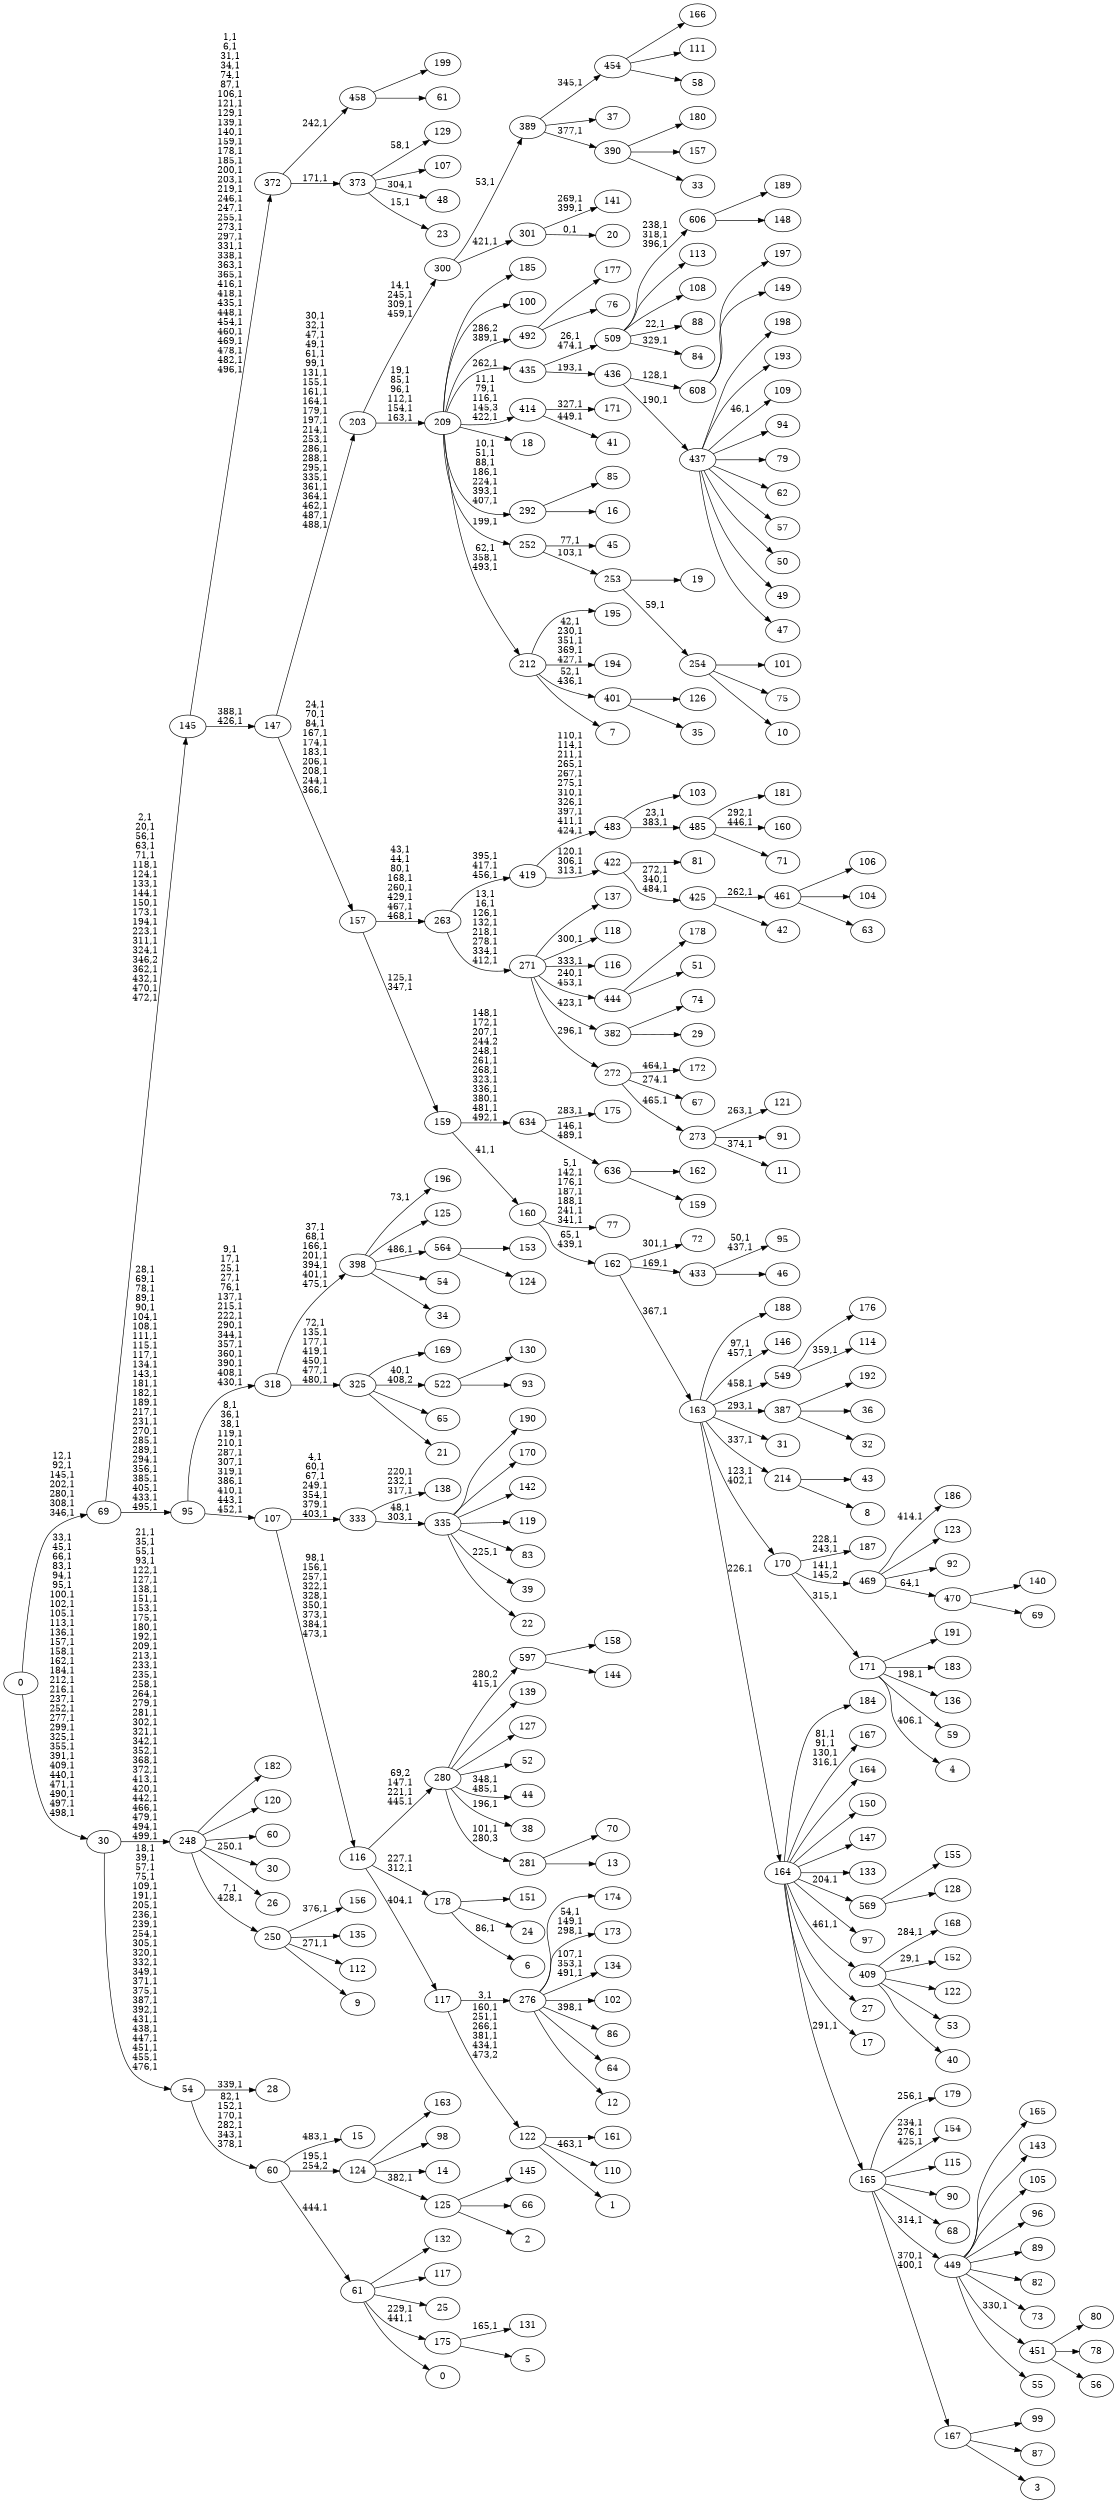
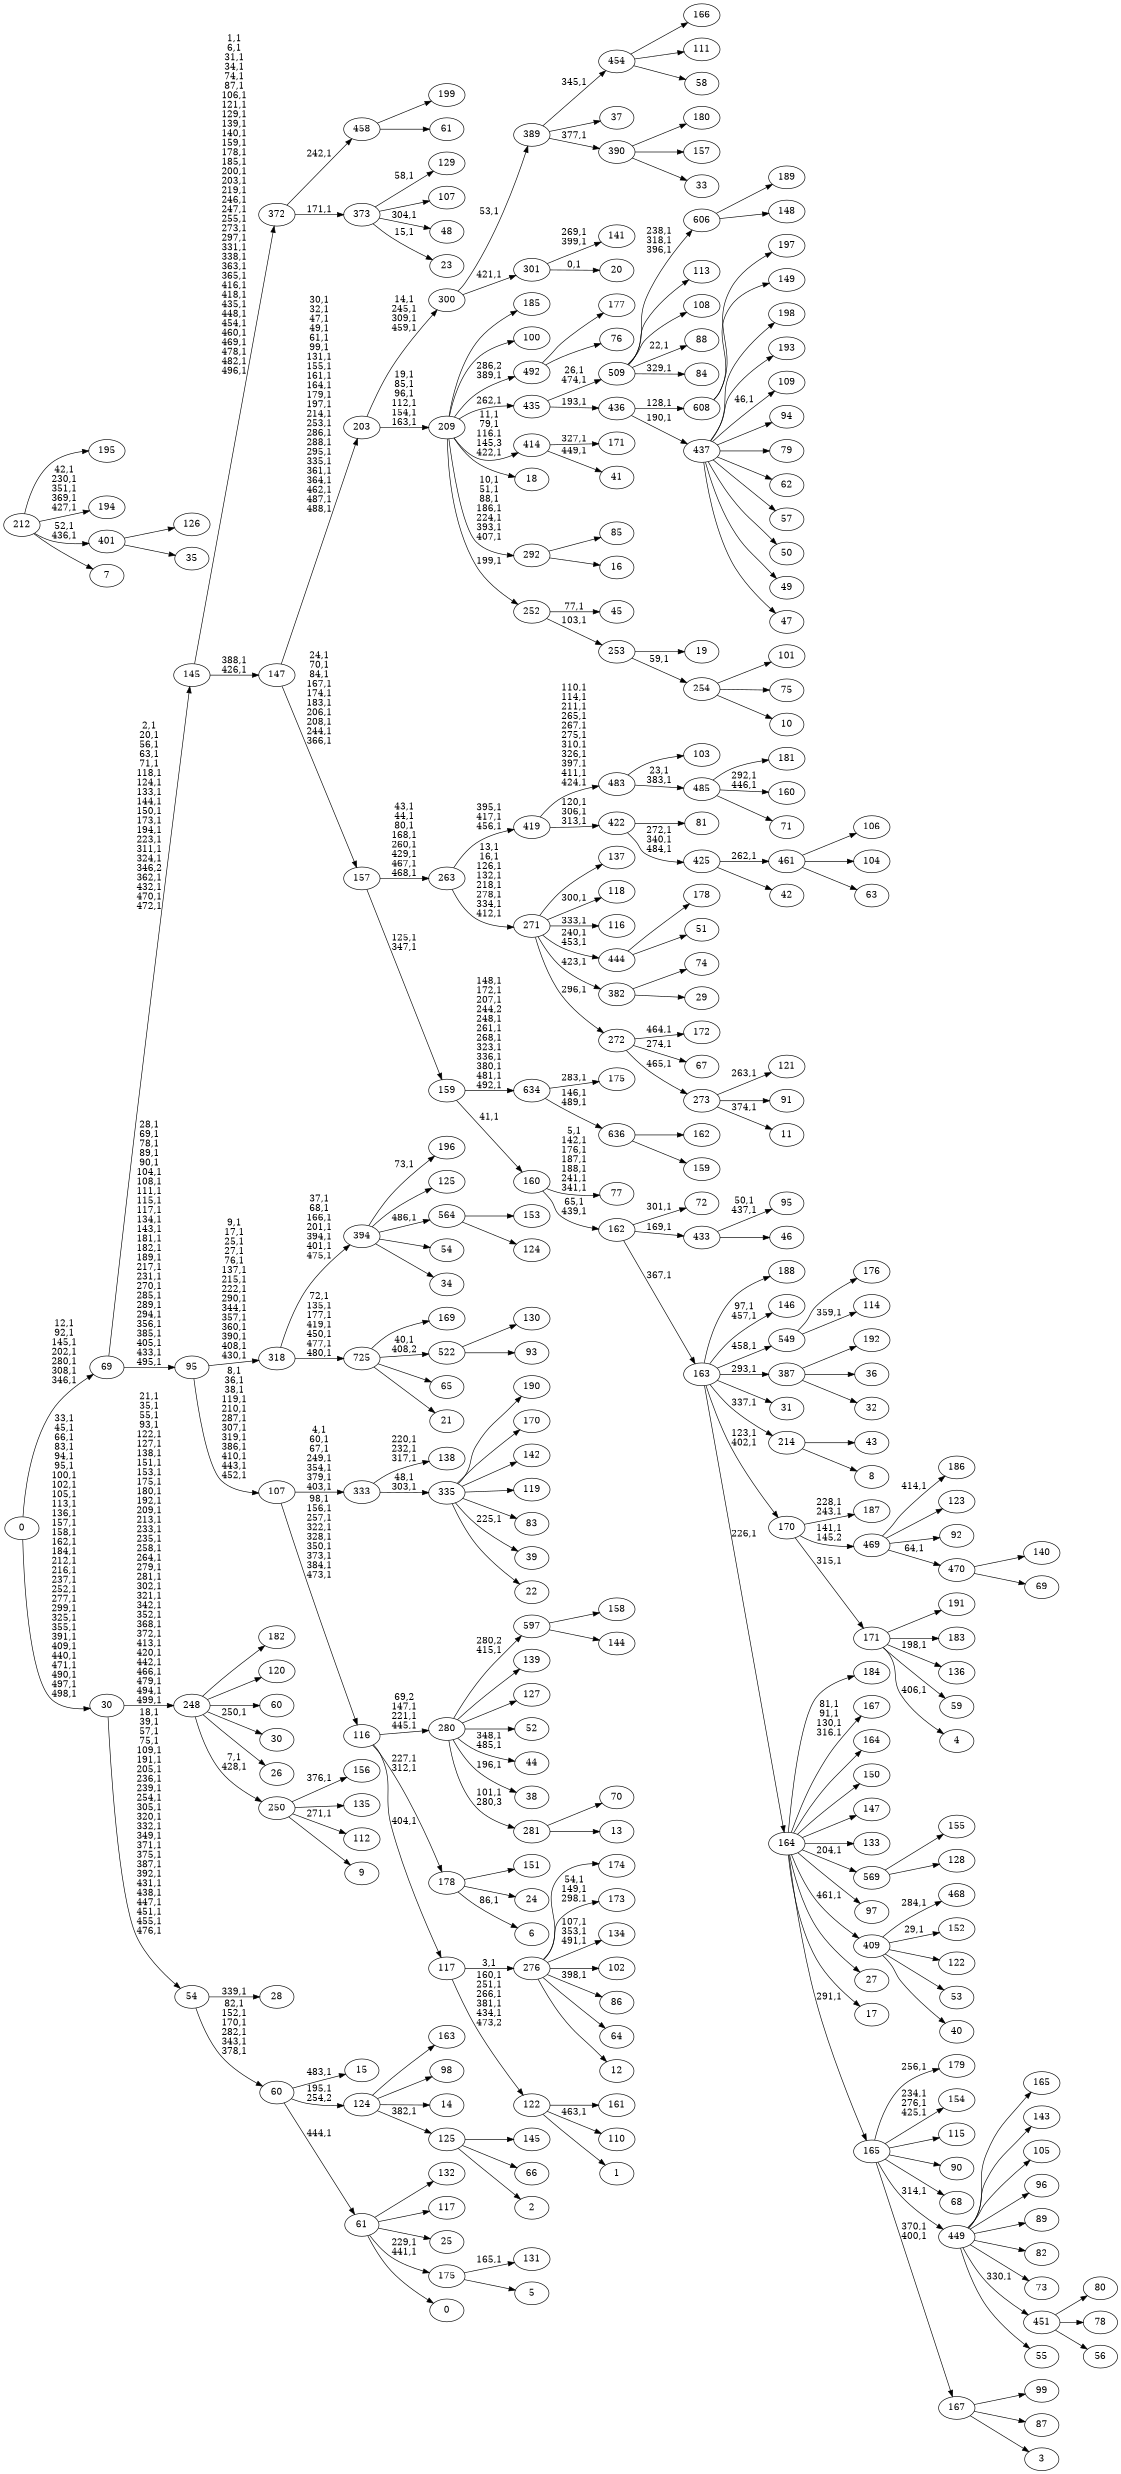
  digraph {
    rankdir=LR
    n1 [label=199]
    n2 [label=198]
    n3 [label=197]
    n4 [label=196]
    n5 [label=195]
    n6 [label=194]
    n7 [label=193]
    n8 [label=192]
    n9 [label=191]
    n10 [label=190]
    n11 [label=189]
    n12 [label=188]
    n13 [label=187]
    n14 [label=186]
    n15 [label=185]
    n16 [label=184]
    n17 [label=183]
    n18 [label=182]
    n19 [label=181]
    n20 [label=180]
    n21 [label=179]
    n22 [label=178]
    n23 [label=177]
    n24 [label=176]
    n25 [label=175]
    n26 [label=174]
    n27 [label=173]
    n28 [label=172]
    n29 [label=171]
    n30 [label=170]
    n31 [label=169]
-   n32 [label=168]
+   n32 [label=468]
    n33 [label=167]
    n34 [label=166]
    n35 [label=165]
    n36 [label=164]
    n37 [label=163]
    n38 [label=162]
    n39 [label=161]
    n40 [label=160]
    n41 [label=159]
    636
    634
    n44 [label=158]
    n45 [label=157]
    n46 [label=156]
    n47 [label=155]
    n48 [label=154]
    n49 [label=153]
    n50 [label=152]
    n51 [label=151]
    n52 [label=150]
    n53 [label=149]
    608
    n55 [label=148]
    606
    n57 [label=147]
    n58 [label=146]
    n59 [label=145]
    n60 [label=144]
    597
    n62 [label=143]
    n63 [label=142]
    n64 [label=141]
    n65 [label=140]
    n66 [label=139]
    n67 [label=138]
    n68 [label=137]
    n69 [label=136]
    n70 [label=135]
    n71 [label=134]
    n72 [label=133]
    n73 [label=132]
    n74 [label=131]
    n75 [label=130]
    n76 [label=129]
    n77 [label=128]
    569
    n79 [label=127]
    n80 [label=126]
    n81 [label=125]
    n82 [label=124]
    564
    n84 [label=123]
    n85 [label=122]
    n86 [label=121]
    n87 [label=120]
    n88 [label=119]
    n89 [label=118]
    n90 [label=117]
    n91 [label=116]
    n92 [label=115]
    n93 [label=114]
    549
    n95 [label=113]
    n96 [label=112]
    n97 [label=111]
    n98 [label=110]
    n99 [label=109]
    n100 [label=108]
    n101 [label=107]
    n102 [label=106]
    n103 [label=105]
    n104 [label=104]
    n105 [label=103]
    n106 [label=102]
    n107 [label=101]
    n108 [label=100]
    n109 [label=99]
    n110 [label=98]
    n111 [label=97]
    n112 [label=96]
    n113 [label=95]
    n114 [label=94]
    n115 [label=93]
    522
    n117 [label=92]
    n118 [label=91]
    n119 [label=90]
    n120 [label=89]
    n121 [label=88]
    n122 [label=87]
    n123 [label=86]
    n124 [label=85]
    n125 [label=84]
    509
    n127 [label=83]
    n128 [label=82]
    n129 [label=81]
    n130 [label=80]
    n131 [label=79]
    n132 [label=78]
    n133 [label=77]
    n134 [label=76]
    492
    n136 [label=75]
    n137 [label=74]
    n138 [label=73]
    n139 [label=72]
    n140 [label=71]
    485
    483
    n143 [label=70]
    n144 [label=69]
    470
    469
    n147 [label=68]
    n148 [label=67]
    n149 [label=66]
    n150 [label=65]
    n151 [label=64]
    n152 [label=63]
    461
    n154 [label=62]
    n155 [label=61]
    458
    n157 [label=60]
    n158 [label=59]
    n159 [label=58]
    454
    n161 [label=57]
    n162 [label=56]
    451
    n164 [label=55]
    449
    n166 [label=54]
    n167 [label=53]
    n168 [label=52]
    n169 [label=51]
    444
    n171 [label=50]
    n172 [label=49]
    n173 [label=48]
    n174 [label=47]
    437
    436
    435
    n178 [label=46]
    433
    n180 [label=45]
    n181 [label=44]
    n182 [label=43]
    n183 [label=42]
    425
    422
    419
    n187 [label=41]
    414
    n189 [label=40]
    409
    n191 [label=39]
    n192 [label=38]
    n193 [label=37]
    n194 [label=36]
    n195 [label=35]
    401
    n197 [label=34]
-   398
+   398 [label=394]
    n199 [label=33]
    390
    389
    n202 [label=32]
    387
    n204 [label=31]
    n205 [label=30]
    n206 [label=29]
    382
    n208 [label=28]
    n209 [label=27]
    n210 [label=26]
    n211 [label=25]
    n212 [label=24]
    n213 [label=23]
    373
    372
    n216 [label=22]
    335
    333
    n219 [label=21]
-   325
+   325 [label=725]
    318
    n222 [label=20]
    301
    300
    n225 [label=19]
    n226 [label=18]
    n227 [label=17]
    n228 [label=16]
    292
    n230 [label=15]
    n231 [label=14]
    n232 [label=13]
    281
    280
    n235 [label=12]
    276
    n237 [label=11]
    273
    272
    271
    263
    n242 [label=10]
    254
    253
    252
    n246 [label=9]
    250
    248
    n249 [label=8]
    214
    n251 [label=7]
    212
    209
    203
    n255 [label=6]
    178
    n257 [label=5]
    175
    n259 [label=4]
    171
    170
    n262 [label=3]
    167
    165
    164
    163
    162
    160
    159
    157
    147
    145
    n273 [label=2]
    125
    124
    n276 [label=1]
    122
    117
    116
    107
    95
    69
    n283 [label=0]
    61
    60
    54
    30
    0
    636 -> n38
    636 -> n41
    634 -> n25 [label="283,1"]
    634 -> 636 [label="146,1\n489,1"]
    608 -> n3
    608 -> n53
    606 -> n11
    606 -> n55
    597 -> n44
    597 -> n60
    569 -> n47
    569 -> n77
    564 -> n49
    564 -> n82
    549 -> n24
    549 -> n93 [label="359,1"]
    522 -> n75
    522 -> n115
    509 -> 606 [label="238,1\n318,1\n396,1"]
    509 -> n95
    509 -> n100
    509 -> n121 [label="22,1"]
    509 -> n125 [label="329,1"]
    492 -> n23
    492 -> n134
    485 -> n19
    485 -> n40 [label="292,1\n446,1"]
    485 -> n140
    483 -> n105
    483 -> 485 [label="23,1\n383,1"]
    470 -> n65
    470 -> n144
    469 -> n14 [label="414,1"]
    469 -> n84
    469 -> n117
    469 -> 470 [label="64,1"]
    461 -> n102
    461 -> n104
    461 -> n152
    458 -> n1
    458 -> n155
    454 -> n34
    454 -> n97
    454 -> n159
    451 -> n130
    451 -> n132
    451 -> n162
    449 -> n35
    449 -> n62
    449 -> n103
    449 -> n112
    449 -> n120
    449 -> n128
    449 -> n138
    449 -> 451 [label="330,1"]
    449 -> n164
    444 -> n22
    444 -> n169
    437 -> n2
    437 -> n7
    437 -> n99 [label="46,1"]
    437 -> n114
    437 -> n131
    437 -> n154
    437 -> n161
    437 -> n171
    437 -> n172
    437 -> n174
    436 -> 608 [label="128,1"]
    436 -> 437 [label="190,1"]
    435 -> 509 [label="26,1\n474,1"]
    435 -> 436 [label="193,1"]
    433 -> n113 [label="50,1\n437,1"]
    433 -> n178
    425 -> 461 [label="262,1"]
    425 -> n183
    422 -> n129
    422 -> 425 [label="272,1\n340,1\n484,1"]
    419 -> 483 [label="110,1\n114,1\n211,1\n265,1\n267,1\n275,1\n310,1\n326,1\n397,1\n411,1\n424,1"]
    419 -> 422 [label="120,1\n306,1\n313,1"]
    414 -> n29 [label="327,1"]
    414 -> n187 [label="449,1"]
    409 -> n32 [label="284,1"]
    409 -> n50 [label="29,1"]
    409 -> n85
    409 -> n167
    409 -> n189
    401 -> n80
    401 -> n195
    398 -> n4 [label="73,1"]
    398 -> n81
    398 -> 564 [label="486,1"]
    398 -> n166
    398 -> n197
    390 -> n20
    390 -> n45
    390 -> n199
    389 -> 454 [label="345,1"]
    389 -> n193
    389 -> 390 [label="377,1"]
    387 -> n8
    387 -> n194
    387 -> n202
    382 -> n137
    382 -> n206
    373 -> n76 [label="58,1"]
    373 -> n101
    373 -> n173 [label="304,1"]
    373 -> n213 [label="15,1"]
    372 -> 458 [label="242,1"]
    372 -> 373 [label="171,1"]
    335 -> n10
    335 -> n30
    335 -> n63
    335 -> n88
    335 -> n127
    335 -> n191 [label="225,1"]
    335 -> n216
    333 -> n67 [label="220,1\n232,1\n317,1"]
    333 -> 335 [label="48,1\n303,1"]
    325 -> n31
    325 -> 522 [label="40,1\n408,2"]
    325 -> n150
    325 -> n219
    318 -> 398 [label="37,1\n68,1\n166,1\n201,1\n394,1\n401,1\n475,1"]
    318 -> 325 [label="72,1\n135,1\n177,1\n419,1\n450,1\n477,1\n480,1"]
    301 -> n64 [label="269,1\n399,1"]
    301 -> n222 [label="0,1"]
    300 -> 389 [label="53,1"]
    300 -> 301 [label="421,1"]
    292 -> n124
    292 -> n228
    281 -> n143
    281 -> n232
    280 -> 597 [label="280,2\n415,1"]
    280 -> n66
    280 -> n79
    280 -> n168
    280 -> n181 [label="348,1\n485,1"]
    280 -> n192 [label="196,1"]
    280 -> 281 [label="101,1\n280,3"]
    276 -> n26
    276 -> n27 [label="54,1\n149,1\n298,1"]
    276 -> n71 [label="107,1\n353,1\n491,1"]
    276 -> n106
    276 -> n123 [label="398,1"]
    276 -> n151
    276 -> n235
    273 -> n86 [label="263,1"]
    273 -> n118
    273 -> n237 [label="374,1"]
    272 -> n28 [label="464,1"]
    272 -> n148 [label="274,1"]
    272 -> 273 [label="465,1"]
    271 -> n68
    271 -> n89 [label="300,1"]
    271 -> n91 [label="333,1"]
    271 -> 444 [label="240,1\n453,1"]
    271 -> 382 [label="423,1"]
    271 -> 272 [label="296,1"]
    263 -> 419 [label="395,1\n417,1\n456,1"]
    263 -> 271 [label="13,1\n16,1\n126,1\n132,1\n218,1\n278,1\n334,1\n412,1"]
    254 -> n107
    254 -> n136
    254 -> n242
    253 -> n225
    253 -> 254 [label="59,1"]
    252 -> n180 [label="77,1"]
    252 -> 253 [label="103,1"]
    250 -> n46 [label="376,1"]
    250 -> n70
    250 -> n96 [label="271,1"]
    250 -> n246
    248 -> n18
    248 -> n87
    248 -> n157
    248 -> n205 [label="250,1"]
    248 -> n210
    248 -> 250 [label="7,1\n428,1"]
    214 -> n182
    214 -> n249
    212 -> n5
    212 -> n6 [label="42,1\n230,1\n351,1\n369,1\n427,1"]
    212 -> 401 [label="52,1\n436,1"]
    212 -> n251
    209 -> n15
    209 -> n108
    209 -> 492 [label="286,2\n389,1"]
    209 -> 435 [label="262,1"]
    209 -> 414 [label="11,1\n79,1\n116,1\n145,3\n422,1"]
    209 -> n226
    209 -> 292 [label="10,1\n51,1\n88,1\n186,1\n224,1\n393,1\n407,1"]
    209 -> 252 [label="199,1"]
-   209 -> 212 [label="62,1\n358,1\n493,1"]
    203 -> 300 [label="14,1\n245,1\n309,1\n459,1"]
    203 -> 209 [label="19,1\n85,1\n96,1\n112,1\n154,1\n163,1"]
    178 -> n51
    178 -> n212
    178 -> n255 [label="86,1"]
    175 -> n74 [label="165,1"]
    175 -> n257
    171 -> n9
    171 -> n17
    171 -> n69 [label="198,1"]
    171 -> n158
    171 -> n259 [label="406,1"]
    170 -> n13 [label="228,1\n243,1"]
    170 -> 469 [label="141,1\n145,2"]
    170 -> 171 [label="315,1"]
    167 -> n109
    167 -> n122
    167 -> n262
    165 -> n21 [label="256,1"]
    165 -> n48 [label="234,1\n276,1\n425,1"]
    165 -> n92
    165 -> n119
    165 -> n147
    165 -> 449 [label="314,1"]
    165 -> 167 [label="370,1\n400,1"]
    164 -> n16
    164 -> n33 [label="81,1\n91,1\n130,1\n316,1"]
    164 -> n36
    164 -> n52
    164 -> n57
    164 -> n72
    164 -> 569 [label="204,1"]
    164 -> n111
    164 -> 409 [label="461,1"]
    164 -> n209
    164 -> n227
    164 -> 165 [label="291,1"]
    163 -> n12
    163 -> n58 [label="97,1\n457,1"]
    163 -> 549 [label="458,1"]
    163 -> 387 [label="293,1"]
    163 -> n204
    163 -> 214 [label="337,1"]
    163 -> 170 [label="123,1\n402,1"]
    163 -> 164 [label="226,1"]
    162 -> n139 [label="301,1"]
    162 -> 433 [label="169,1"]
    162 -> 163 [label="367,1"]
    160 -> n133 [label="5,1\n142,1\n176,1\n187,1\n188,1\n241,1\n341,1"]
    160 -> 162 [label="65,1\n439,1"]
    159 -> 634 [label="148,1\n172,1\n207,1\n244,2\n248,1\n261,1\n268,1\n323,1\n336,1\n380,1\n481,1\n492,1"]
    159 -> 160 [label="41,1"]
    157 -> 263 [label="43,1\n44,1\n80,1\n168,1\n260,1\n429,1\n467,1\n468,1"]
    157 -> 159 [label="125,1\n347,1"]
    147 -> 203 [label="30,1\n32,1\n47,1\n49,1\n61,1\n99,1\n131,1\n155,1\n161,1\n164,1\n179,1\n197,1\n214,1\n253,1\n286,1\n288,1\n295,1\n335,1\n361,1\n364,1\n462,1\n487,1\n488,1"]
    147 -> 157 [label="24,1\n70,1\n84,1\n167,1\n174,1\n183,1\n206,1\n208,1\n244,1\n366,1"]
    145 -> 372 [label="1,1\n6,1\n31,1\n34,1\n74,1\n87,1\n106,1\n121,1\n129,1\n139,1\n140,1\n159,1\n178,1\n185,1\n200,1\n203,1\n219,1\n246,1\n247,1\n255,1\n273,1\n297,1\n331,1\n338,1\n363,1\n365,1\n416,1\n418,1\n435,1\n448,1\n454,1\n460,1\n469,1\n478,1\n482,1\n496,1"]
    145 -> 147 [label="388,1\n426,1"]
    125 -> n59
    125 -> n149
    125 -> n273
    124 -> n37
    124 -> n110
    124 -> n231
    124 -> 125 [label="382,1"]
    122 -> n39
    122 -> n98 [label="463,1"]
    122 -> n276
    117 -> 276 [label="3,1"]
    117 -> 122 [label="160,1\n251,1\n266,1\n381,1\n434,1\n473,2"]
    116 -> 280 [label="69,2\n147,1\n221,1\n445,1"]
    116 -> 178 [label="227,1\n312,1"]
    116 -> 117 [label="404,1"]
    107 -> 333 [label="4,1\n60,1\n67,1\n249,1\n354,1\n379,1\n403,1"]
    107 -> 116 [label="98,1\n156,1\n257,1\n322,1\n328,1\n350,1\n373,1\n384,1\n473,1"]
    95 -> 318 [label="9,1\n17,1\n25,1\n27,1\n76,1\n137,1\n215,1\n222,1\n290,1\n344,1\n357,1\n360,1\n390,1\n408,1\n430,1"]
    95 -> 107 [label="8,1\n36,1\n38,1\n119,1\n210,1\n287,1\n307,1\n319,1\n386,1\n410,1\n443,1\n452,1"]
    69 -> 145 [label="2,1\n20,1\n56,1\n63,1\n71,1\n118,1\n124,1\n133,1\n144,1\n150,1\n173,1\n194,1\n223,1\n311,1\n324,1\n346,2\n362,1\n432,1\n470,1\n472,1"]
    69 -> 95 [label="28,1\n69,1\n78,1\n89,1\n90,1\n104,1\n108,1\n111,1\n115,1\n117,1\n134,1\n143,1\n181,1\n182,1\n189,1\n217,1\n231,1\n270,1\n285,1\n289,1\n294,1\n356,1\n385,1\n405,1\n433,1\n495,1"]
    61 -> n73
    61 -> n90
    61 -> n211
    61 -> 175 [label="229,1\n441,1"]
    61 -> n283
    60 -> n230 [label="483,1"]
    60 -> 124 [label="195,1\n254,2"]
    60 -> 61 [label="444,1"]
    54 -> n208 [label="339,1"]
    54 -> 60 [label="82,1\n152,1\n170,1\n282,1\n343,1\n378,1"]
    30 -> 248 [label="21,1\n35,1\n55,1\n93,1\n122,1\n127,1\n138,1\n151,1\n153,1\n175,1\n180,1\n192,1\n209,1\n213,1\n233,1\n235,1\n258,1\n264,1\n279,1\n281,1\n302,1\n321,1\n342,1\n352,1\n368,1\n372,1\n413,1\n420,1\n442,1\n466,1\n479,1\n494,1\n499,1"]
    30 -> 54 [label="18,1\n39,1\n57,1\n75,1\n109,1\n191,1\n205,1\n236,1\n239,1\n254,1\n305,1\n320,1\n332,1\n349,1\n371,1\n375,1\n387,1\n392,1\n431,1\n438,1\n447,1\n451,1\n455,1\n476,1"]
    0 -> 69 [label="12,1\n92,1\n145,1\n202,1\n280,1\n308,1\n346,1"]
    0 -> 30 [label="33,1\n45,1\n66,1\n83,1\n94,1\n95,1\n100,1\n102,1\n105,1\n113,1\n136,1\n157,1\n158,1\n162,1\n184,1\n212,1\n216,1\n237,1\n252,1\n277,1\n299,1\n325,1\n355,1\n391,1\n409,1\n440,1\n471,1\n490,1\n497,1\n498,1"]
  }
